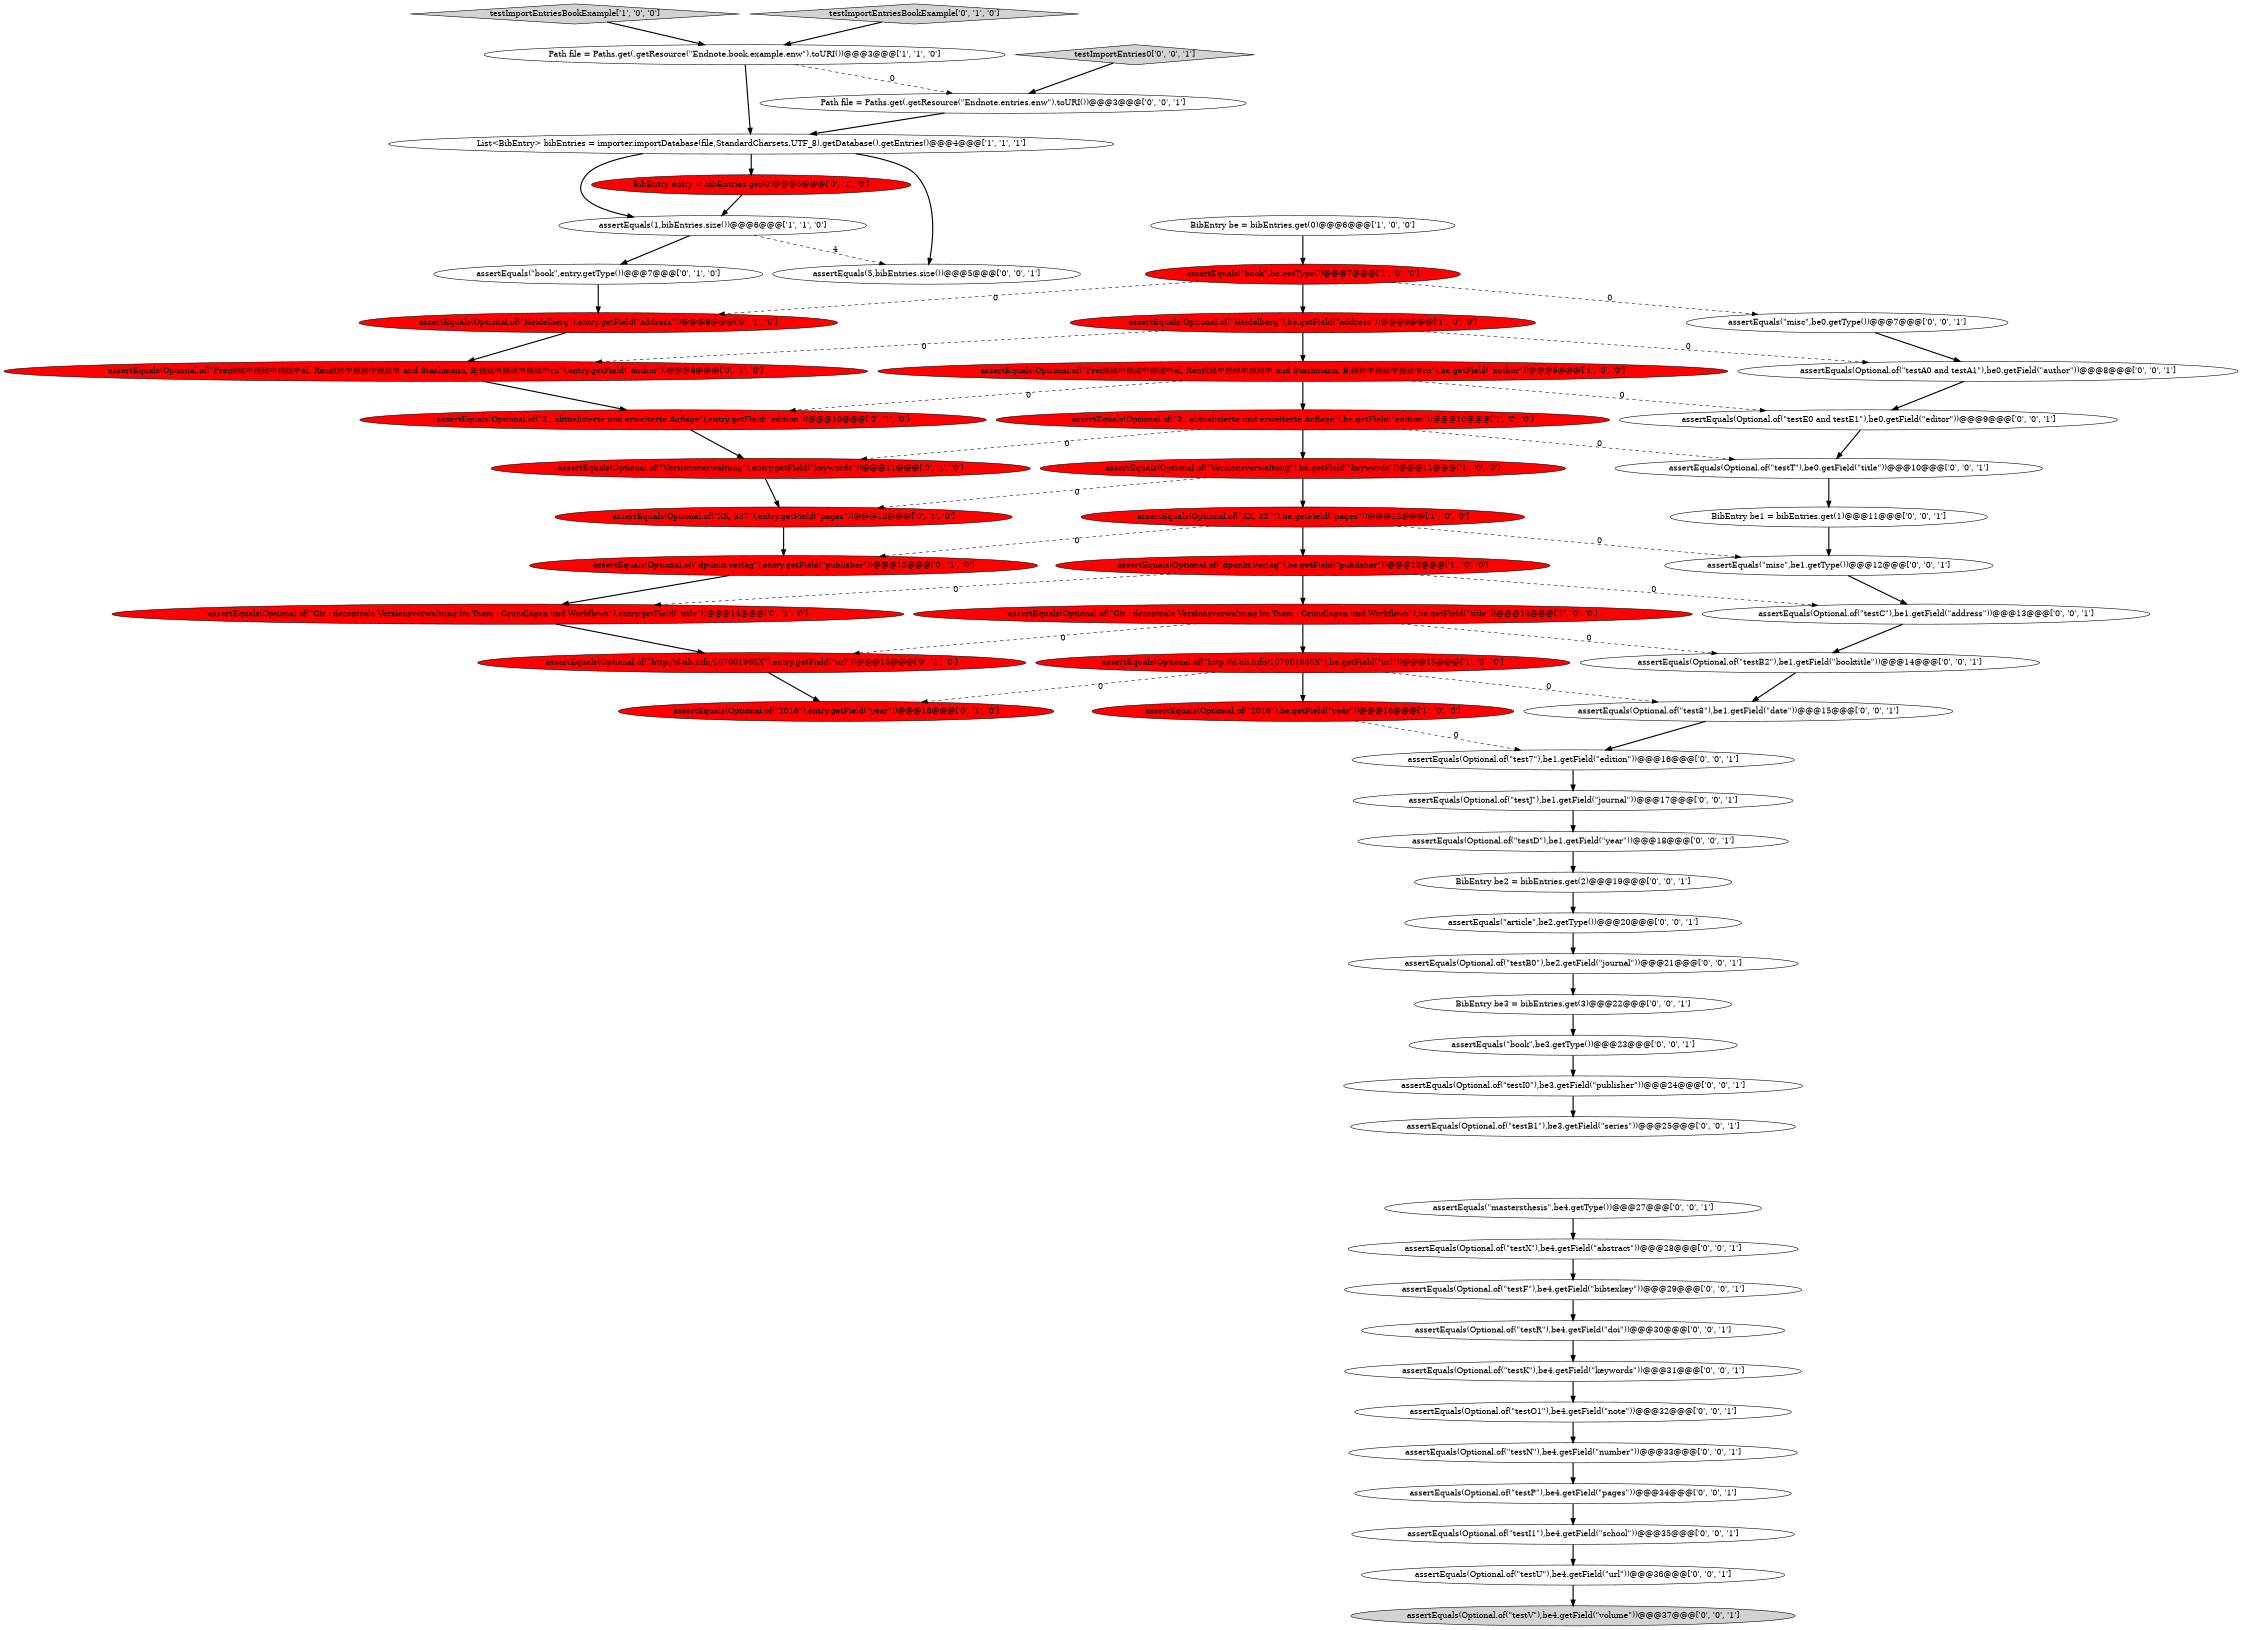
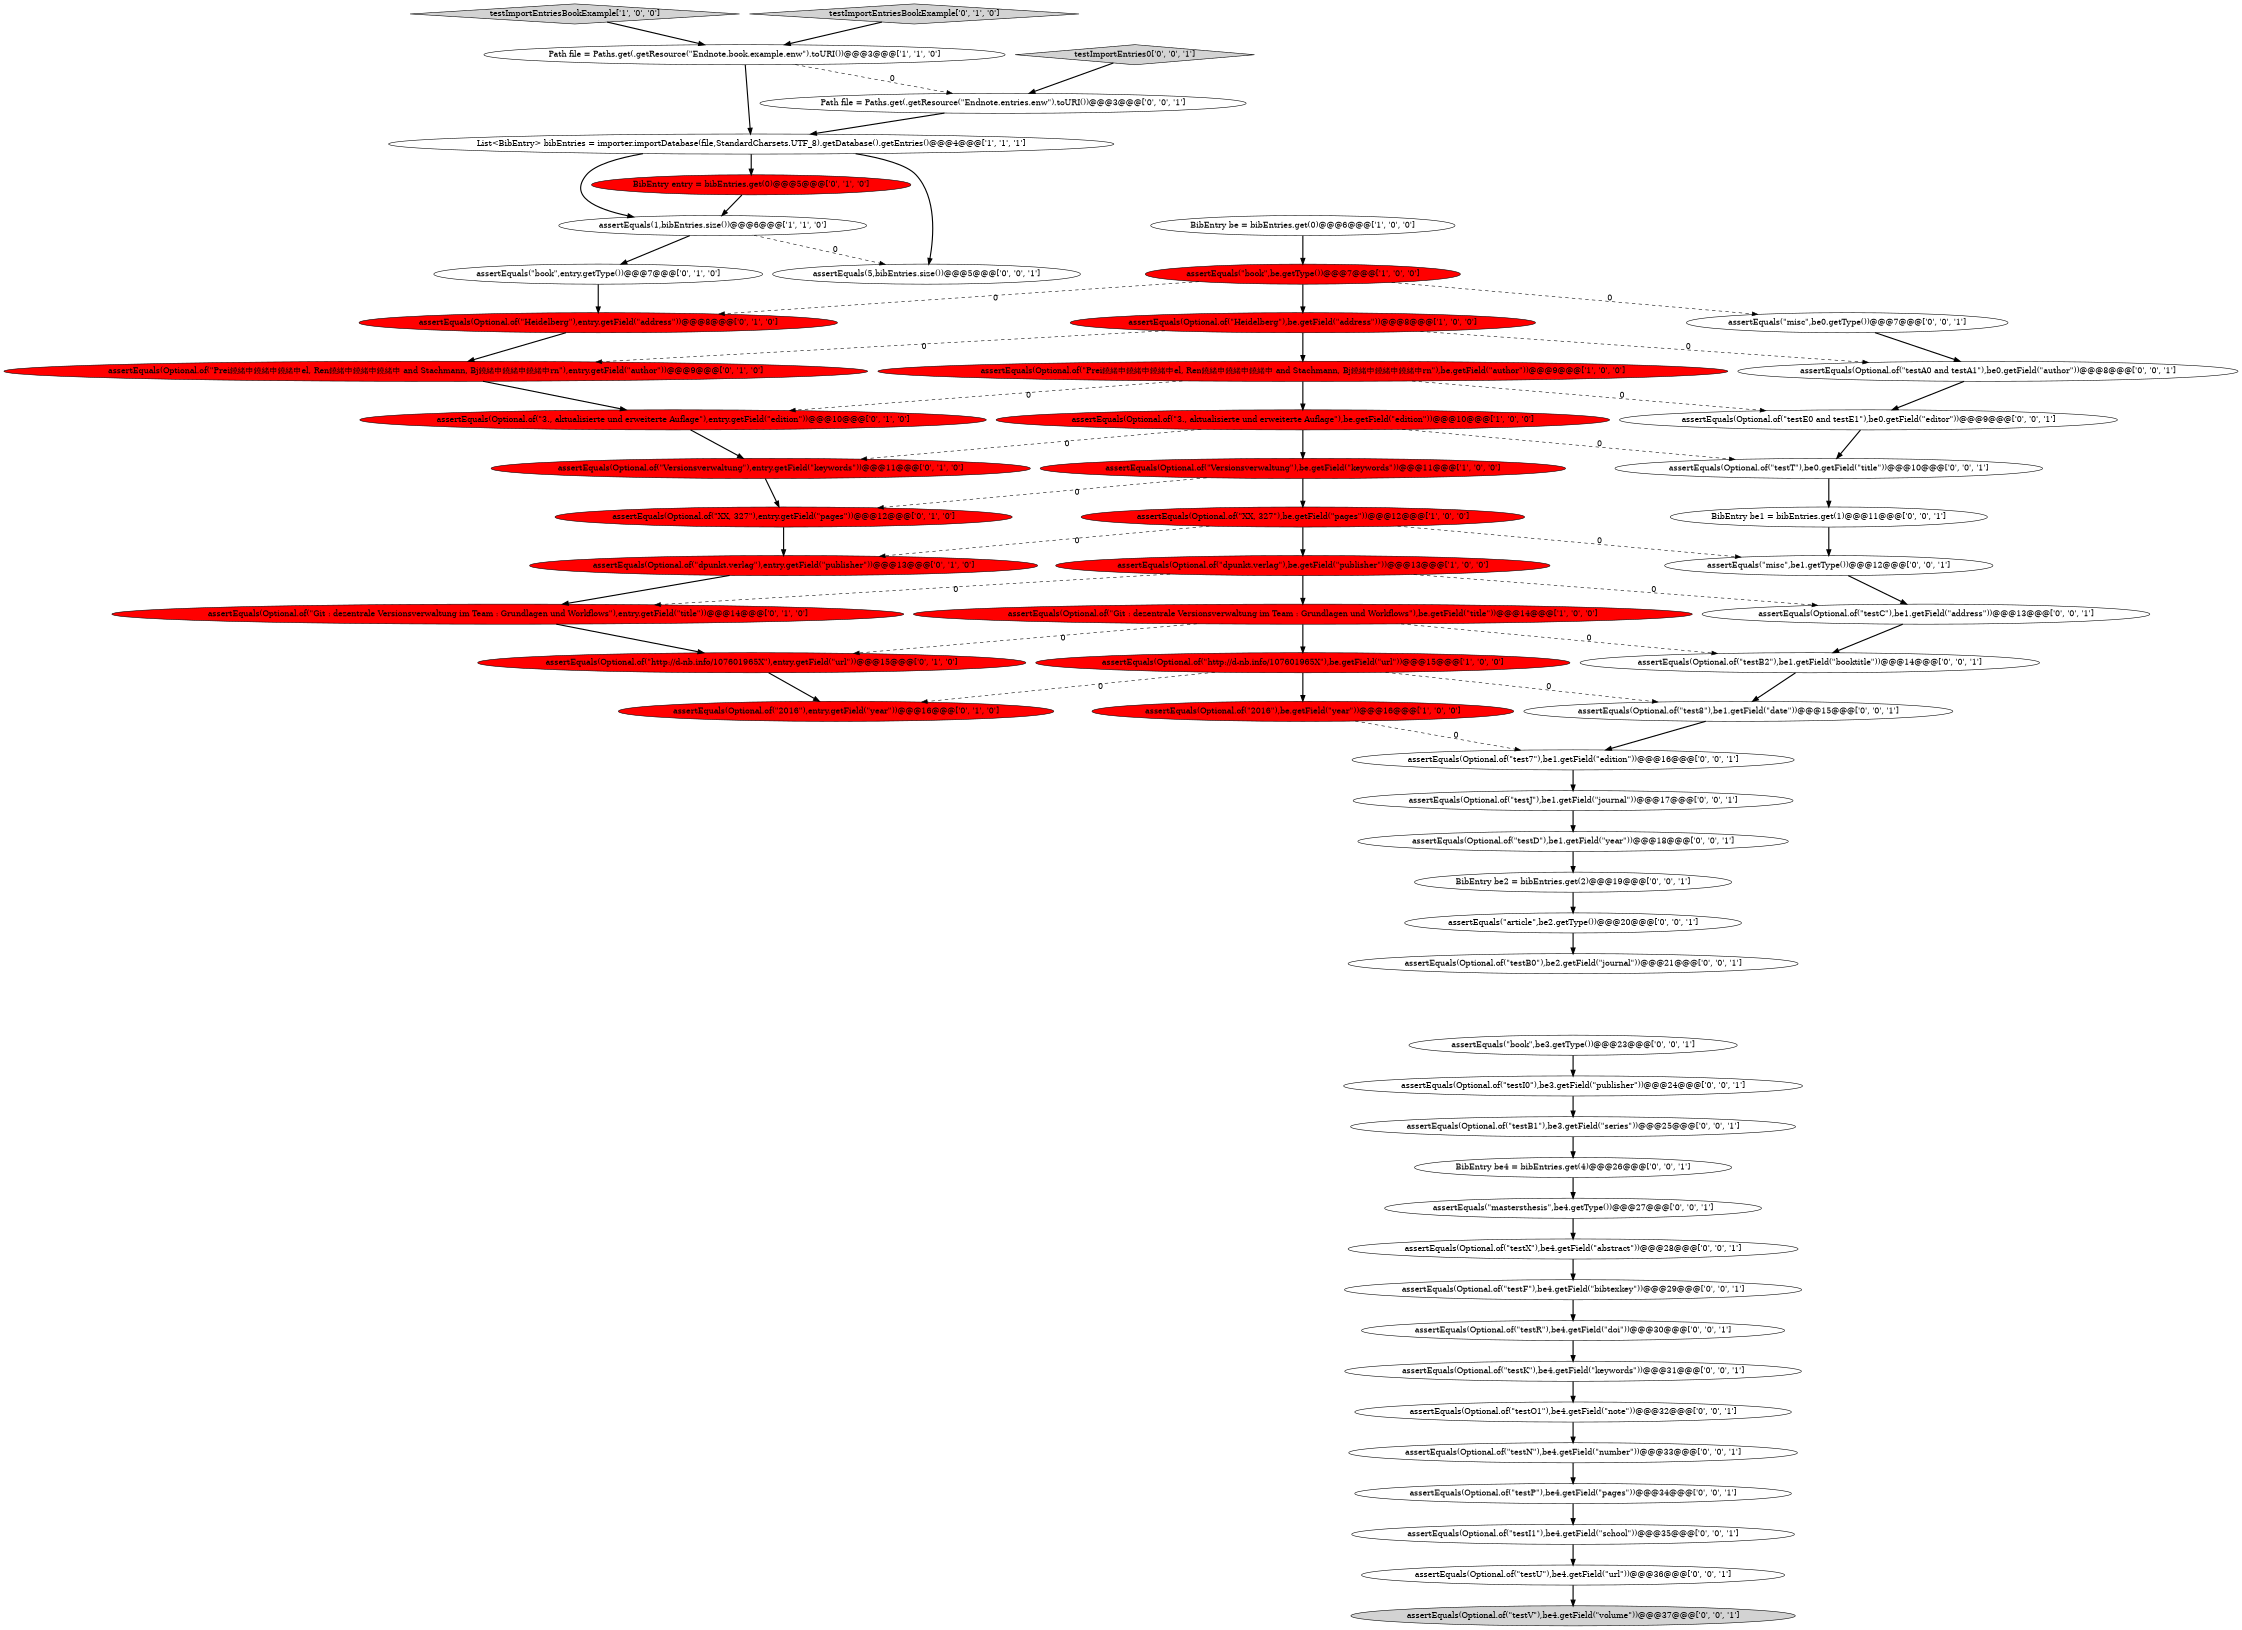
  digraph {
    node [fillcolor=white shape=ellipse style=filled]
    edge [style=bold]
    n1 [label="assertEquals(Optional.of(\"testK\"),be4.getField(\"keywords\"))@@@31@@@['0', '0', '1']"]
    n2 [label="assertEquals(Optional.of(\"testO1\"),be4.getField(\"note\"))@@@32@@@['0', '0', '1']"]
    n3 [label="assertEquals(Optional.of(\"testN\"),be4.getField(\"number\"))@@@33@@@['0', '0', '1']"]
    n4 [label="assertEquals(Optional.of(\"testF\"),be4.getField(\"bibtexkey\"))@@@29@@@['0', '0', '1']"]
    n5 [label="assertEquals(Optional.of(\"testR\"),be4.getField(\"doi\"))@@@30@@@['0', '0', '1']"]
    n6 [fillcolor=red label="assertEquals(Optional.of(\"dpunkt.verlag\"),be.getField(\"publisher\"))@@@13@@@['1', '0', '0']"]
    n7 [fillcolor=red label="assertEquals(Optional.of(\"Git : dezentrale Versionsverwaltung im Team : Grundlagen und Workflows\"),entry.getField(\"title\"))@@@14@@@['0', '1', '0']"]
    n8 [fillcolor=red label="assertEquals(Optional.of(\"Git : dezentrale Versionsverwaltung im Team : Grundlagen und Workflows\"),be.getField(\"title\"))@@@14@@@['1', '0', '0']"]
    n9 [label="assertEquals(Optional.of(\"testC\"),be1.getField(\"address\"))@@@13@@@['0', '0', '1']"]
    n10 [fillcolor=red label="assertEquals(Optional.of(\"http://d-nb.info/107601965X\"),entry.getField(\"url\"))@@@15@@@['0', '1', '0']"]
    n11 [fillcolor=red label="assertEquals(Optional.of(\"http://d-nb.info/107601965X\"),be.getField(\"url\"))@@@15@@@['1', '0', '0']"]
    n12 [label="assertEquals(Optional.of(\"testB2\"),be1.getField(\"booktitle\"))@@@14@@@['0', '0', '1']"]
    n13 [label="assertEquals(Optional.of(\"testB0\"),be2.getField(\"journal\"))@@@21@@@['0', '0', '1']"]
-   n14 [label="BibEntry be3 = bibEntries.get(3)@@@22@@@['0', '0', '1']"]
    n15 [label="assertEquals(\"book\",be3.getType())@@@23@@@['0', '0', '1']"]
    n16 [fillcolor=red label="assertEquals(Optional.of(\"Versionsverwaltung\"),be.getField(\"keywords\"))@@@11@@@['1', '0', '0']"]
    n17 [fillcolor=red label="assertEquals(Optional.of(\"XX, 327\"),entry.getField(\"pages\"))@@@12@@@['0', '1', '0']"]
    n18 [fillcolor=red label="assertEquals(Optional.of(\"XX, 327\"),be.getField(\"pages\"))@@@12@@@['1', '0', '0']"]
    n19 [fillcolor=red label="assertEquals(Optional.of(\"dpunkt.verlag\"),entry.getField(\"publisher\"))@@@13@@@['0', '1', '0']"]
    n20 [label="assertEquals(\"misc\",be1.getType())@@@12@@@['0', '0', '1']"]
    n21 [label="assertEquals(Optional.of(\"testJ\"),be1.getField(\"journal\"))@@@17@@@['0', '0', '1']"]
    n22 [label="assertEquals(Optional.of(\"testD\"),be1.getField(\"year\"))@@@18@@@['0', '0', '1']"]
    n23 [label="BibEntry be2 = bibEntries.get(2)@@@19@@@['0', '0', '1']"]
    n24 [label="assertEquals(Optional.of(\"testP\"),be4.getField(\"pages\"))@@@34@@@['0', '0', '1']"]
    n25 [label="assertEquals(Optional.of(\"testI1\"),be4.getField(\"school\"))@@@35@@@['0', '0', '1']"]
    n26 [fillcolor=red label="assertEquals(Optional.of(\"Prei鐃緒申鐃緒申鐃緒申el, Ren鐃緒申鐃緒申鐃緒申 and Stachmann, Bj鐃緒申鐃緒申鐃緒申rn\"),be.getField(\"author\"))@@@9@@@['1', '0', '0']"]
    n27 [label="assertEquals(Optional.of(\"testE0 and testE1\"),be0.getField(\"editor\"))@@@9@@@['0', '0', '1']"]
    n28 [fillcolor=red label="assertEquals(Optional.of(\"3., aktualisierte und erweiterte Auflage\"),entry.getField(\"edition\"))@@@10@@@['0', '1', '0']"]
    n29 [fillcolor=red label="assertEquals(Optional.of(\"3., aktualisierte und erweiterte Auflage\"),be.getField(\"edition\"))@@@10@@@['1', '0', '0']"]
    n30 [label="assertEquals(Optional.of(\"testT\"),be0.getField(\"title\"))@@@10@@@['0', '0', '1']"]
    n31 [fillcolor=red label="assertEquals(Optional.of(\"Versionsverwaltung\"),entry.getField(\"keywords\"))@@@11@@@['0', '1', '0']"]
    n32 [fillcolor=red label="assertEquals(\"book\",be.getType())@@@7@@@['1', '0', '0']"]
    n33 [fillcolor=red label="assertEquals(Optional.of(\"Heidelberg\"),be.getField(\"address\"))@@@8@@@['1', '0', '0']"]
    n34 [fillcolor=red label="assertEquals(Optional.of(\"Heidelberg\"),entry.getField(\"address\"))@@@8@@@['0', '1', '0']"]
    n35 [label="assertEquals(\"misc\",be0.getType())@@@7@@@['0', '0', '1']"]
    n36 [label="assertEquals(Optional.of(\"testA0 and testA1\"),be0.getField(\"author\"))@@@8@@@['0', '0', '1']"]
    n37 [fillcolor=red label="assertEquals(Optional.of(\"Prei鐃緒申鐃緒申鐃緒申el, Ren鐃緒申鐃緒申鐃緒申 and Stachmann, Bj鐃緒申鐃緒申鐃緒申rn\"),entry.getField(\"author\"))@@@9@@@['0', '1', '0']"]
    n38 [label="Path file = Paths.get(.getResource(\"Endnote.entries.enw\").toURI())@@@3@@@['0', '0', '1']"]
    n39 [label="List<BibEntry> bibEntries = importer.importDatabase(file,StandardCharsets.UTF_8).getDatabase().getEntries()@@@4@@@['1', '1', '1']"]
    n40 [fillcolor=red label="BibEntry entry = bibEntries.get(0)@@@5@@@['0', '1', '0']"]
    n41 [label="assertEquals(1,bibEntries.size())@@@6@@@['1', '1', '0']"]
    n42 [label="assertEquals(5,bibEntries.size())@@@5@@@['0', '0', '1']"]
    n43 [label="assertEquals(Optional.of(\"testI0\"),be3.getField(\"publisher\"))@@@24@@@['0', '0', '1']"]
    n44 [label="assertEquals(Optional.of(\"test8\"),be1.getField(\"date\"))@@@15@@@['0', '0', '1']"]
    n45 [label="assertEquals(Optional.of(\"test7\"),be1.getField(\"edition\"))@@@16@@@['0', '0', '1']"]
    n46 [label="assertEquals(\"article\",be2.getType())@@@20@@@['0', '0', '1']"]
    n47 [label="assertEquals(\"book\",entry.getType())@@@7@@@['0', '1', '0']"]
    n48 [label="BibEntry be1 = bibEntries.get(1)@@@11@@@['0', '0', '1']"]
    n49 [fillcolor=lightgray label="testImportEntriesBookExample['1', '0', '0']" shape=diamond]
    n50 [label="Path file = Paths.get(.getResource(\"Endnote.book.example.enw\").toURI())@@@3@@@['1', '1', '0']"]
    n51 [fillcolor=lightgray label="assertEquals(Optional.of(\"testV\"),be4.getField(\"volume\"))@@@37@@@['0', '0', '1']"]
    n52 [label="assertEquals(Optional.of(\"testU\"),be4.getField(\"url\"))@@@36@@@['0', '0', '1']"]
    n53 [fillcolor=lightgray label="testImportEntriesBookExample['0', '1', '0']" shape=diamond]
    n54 [fillcolor=red label="assertEquals(Optional.of(\"2016\"),be.getField(\"year\"))@@@16@@@['1', '0', '0']"]
    n55 [fillcolor=red label="assertEquals(Optional.of(\"2016\"),entry.getField(\"year\"))@@@16@@@['0', '1', '0']"]
    n56 [label="assertEquals(Optional.of(\"testB1\"),be3.getField(\"series\"))@@@25@@@['0', '0', '1']"]
+   n57 [label="BibEntry be4 = bibEntries.get(4)@@@26@@@['0', '0', '1']"]
    n58 [label="assertEquals(\"mastersthesis\",be4.getType())@@@27@@@['0', '0', '1']"]
    n59 [label="assertEquals(Optional.of(\"testX\"),be4.getField(\"abstract\"))@@@28@@@['0', '0', '1']"]
    n60 [label="BibEntry be = bibEntries.get(0)@@@6@@@['1', '0', '0']"]
    n61 [fillcolor=lightgray label="testImportEntries0['0', '0', '1']" shape=diamond]
    n1 -> n2
    n2 -> n3
    n3 -> n24
    n4 -> n5
    n5 -> n1
    n6 -> n7 [label=0 style=dashed]
    n6 -> n8
    n6 -> n9 [label=0 style=dashed]
    n7 -> n10
    n8 -> n10 [label=0 style=dashed]
    n8 -> n11
    n8 -> n12 [label=0 style=dashed]
    n9 -> n12
    n10 -> n55
    n11 -> n44 [label=0 style=dashed]
    n11 -> n54
    n11 -> n55 [label=0 style=dashed]
    n12 -> n44
-   n13 -> n14
-   n14 -> n15
    n15 -> n43
    n16 -> n17 [label=0 style=dashed]
    n16 -> n18
    n17 -> n19
    n18 -> n6
    n18 -> n19 [label=0 style=dashed]
    n18 -> n20 [label=0 style=dashed]
    n19 -> n7
    n20 -> n9
    n21 -> n22
    n22 -> n23
    n23 -> n46
    n24 -> n25
    n25 -> n52
    n26 -> n27 [label=0 style=dashed]
    n26 -> n28 [label=0 style=dashed]
    n26 -> n29
    n27 -> n30
    n28 -> n31
    n29 -> n16
    n29 -> n30 [label=0 style=dashed]
    n29 -> n31 [label=0 style=dashed]
    n30 -> n48
    n31 -> n17
    n32 -> n33
    n32 -> n34 [label=0 style=dashed]
    n32 -> n35 [label=0 style=dashed]
    n33 -> n26
    n33 -> n36 [label=0 style=dashed]
    n33 -> n37 [label=0 style=dashed]
    n34 -> n37
    n35 -> n36
    n36 -> n27
    n37 -> n28
    n38 -> n39
    n39 -> n40
    n39 -> n41
    n39 -> n42
    n40 -> n41
-   n41 -> n42 [label=4 style=dashed]
+   n41 -> n42 [label=0 style=dashed]
    n41 -> n47
    n43 -> n56
    n44 -> n45
    n45 -> n21
    n46 -> n13
    n47 -> n34
    n48 -> n20
    n49 -> n50
    n50 -> n38 [label=0 style=dashed]
    n50 -> n39
    n52 -> n51
    n53 -> n50
    n54 -> n45 [label=0 style=dashed]
+   n56 -> n57
+   n57 -> n58
    n58 -> n59
    n59 -> n4
    n60 -> n32
    n61 -> n38
  }
